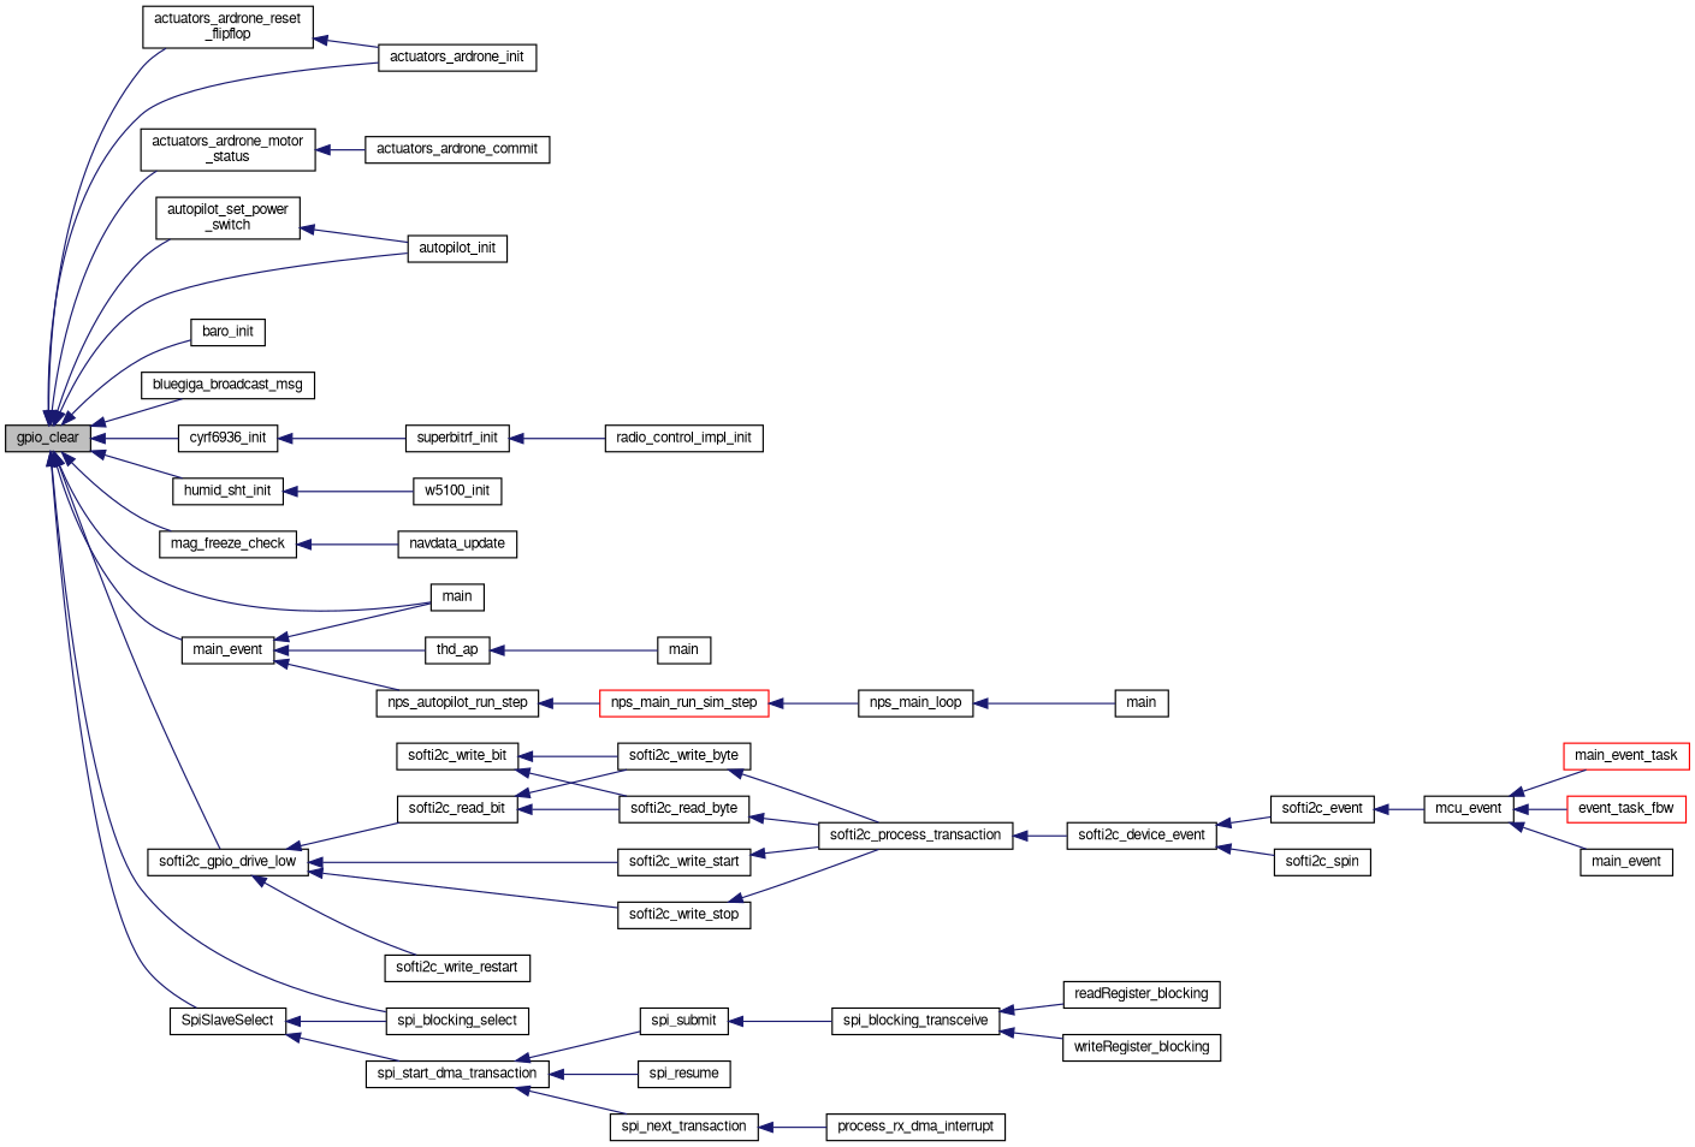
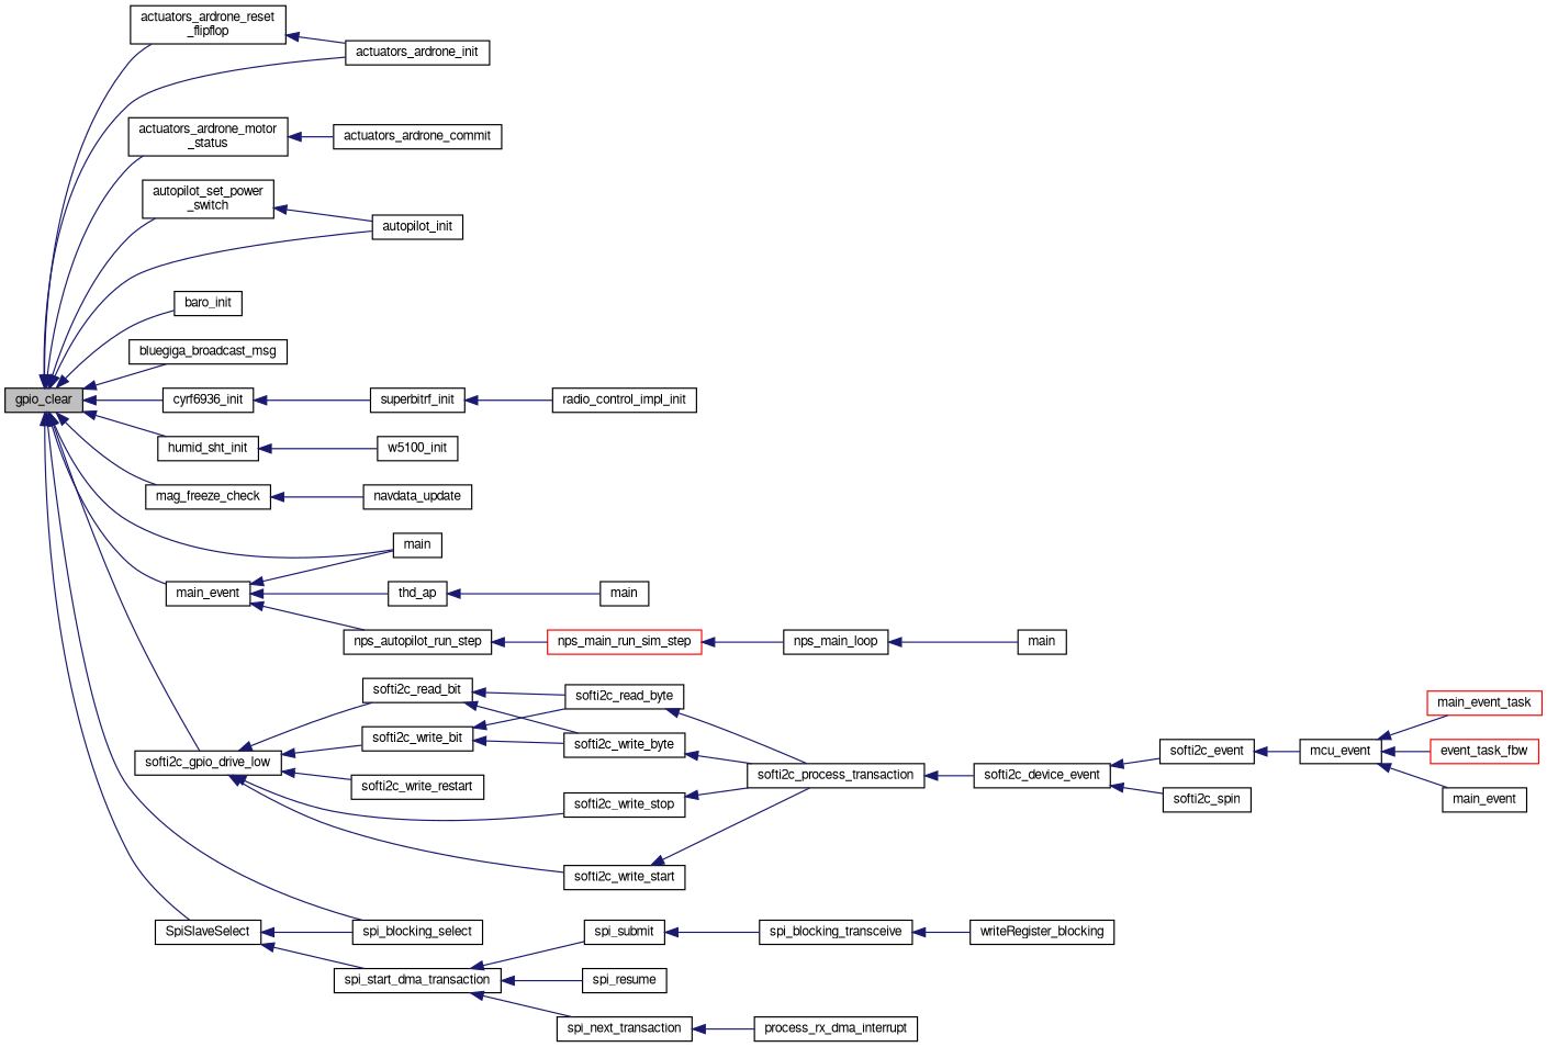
  digraph {
    rankdir=LR
    node [color=black fillcolor=white fontname=FreeSans fontsize=10 shape=record style=filled]
    edge [color=midnightblue dir=back fontname=FreeSans fontsize=10 labelfontname=FreeSans labelfontsize=10 style=solid]
    n1 [fillcolor=grey75 fontcolor=black height=0.2 label=gpio_clear width=0.4]
    n2 [height=0.2 label=actuators_ardrone_init width=0.4]
    n3 [height=0.2 label="actuators_ardrone_motor\l_status" width=0.4]
    n4 [height=0.2 label="actuators_ardrone_reset\l_flipflop" width=0.4]
    n5 [height=0.2 label=autopilot_init width=0.4]
    n6 [height=0.2 label="autopilot_set_power\l_switch" width=0.4]
    n7 [height=0.2 label=baro_init width=0.4]
    n8 [height=0.2 label=bluegiga_broadcast_msg width=0.4]
    n9 [height=0.2 label=cyrf6936_init width=0.4]
    n10 [height=0.2 label=humid_sht_init width=0.4]
    n11 [height=0.2 label=mag_freeze_check width=0.4]
    n12 [height=0.2 label=main width=0.4]
    n13 [height=0.2 label=main_event width=0.4]
    n14 [height=0.2 label=softi2c_gpio_drive_low width=0.4]
    n15 [height=0.2 label=spi_blocking_select width=0.4]
    n16 [height=0.2 label=SpiSlaveSelect width=0.4]
    n17 [height=0.2 label=actuators_ardrone_commit width=0.4]
    n18 [height=0.2 label=superbitrf_init width=0.4]
    n19 [height=0.2 label=w5100_init width=0.4]
    n20 [height=0.2 label=navdata_update width=0.4]
    n21 [height=0.2 label=thd_ap width=0.4]
    n22 [height=0.2 label=nps_autopilot_run_step width=0.4]
    n23 [height=0.2 label=softi2c_write_start width=0.4]
    n24 [height=0.2 label=softi2c_write_bit width=0.4]
    n25 [height=0.2 label=softi2c_read_bit width=0.4]
    n26 [height=0.2 label=softi2c_write_restart width=0.4]
    n27 [height=0.2 label=softi2c_write_stop width=0.4]
    n28 [height=0.2 label=spi_start_dma_transaction width=0.4]
    n29 [height=0.2 label=radio_control_impl_init width=0.4]
    n30 [height=0.2 label=main width=0.4]
    n31 [color=red height=0.2 label=nps_main_run_sim_step width=0.4]
    n32 [height=0.2 label=nps_main_loop width=0.4]
    n33 [height=0.2 label=main width=0.4]
    n34 [height=0.2 label=softi2c_process_transaction width=0.4]
    n35 [height=0.2 label=softi2c_write_byte width=0.4]
    n36 [height=0.2 label=softi2c_read_byte width=0.4]
    n37 [height=0.2 label=softi2c_device_event width=0.4]
    n38 [height=0.2 label=softi2c_event width=0.4]
    n39 [height=0.2 label=softi2c_spin width=0.4]
    n40 [height=0.2 label=mcu_event width=0.4]
    n41 [color=red height=0.2 label=main_event_task width=0.4]
    n42 [color=red height=0.2 label=event_task_fbw width=0.4]
    n43 [height=0.2 label=main_event width=0.4]
    n44 [height=0.2 label=spi_submit width=0.4]
    n45 [height=0.2 label=spi_resume width=0.4]
    n46 [height=0.2 label=spi_next_transaction width=0.4]
    n47 [height=0.2 label=spi_blocking_transceive width=0.4]
    n48 [height=0.2 label=process_rx_dma_interrupt width=0.4]
-   n49 [height=0.2 label=readRegister_blocking width=0.4]
    n50 [height=0.2 label=writeRegister_blocking width=0.4]
    n1 -> n2
    n1 -> n3
    n1 -> n4
    n1 -> n5
    n1 -> n6
    n1 -> n7
    n1 -> n8
    n1 -> n9
    n1 -> n10
    n1 -> n11
    n1 -> n12
    n1 -> n13
    n1 -> n14
    n1 -> n15
    n1 -> n16
    n3 -> n17
    n4 -> n2
    n6 -> n5
    n9 -> n18
    n10 -> n19
    n11 -> n20
    n13 -> n12
    n13 -> n21
    n13 -> n22
    n14 -> n23
+   n14 -> n24
    n14 -> n25
    n14 -> n26
    n14 -> n27
    n16 -> n15
    n16 -> n28
    n18 -> n29
    n21 -> n30
    n22 -> n31
    n23 -> n34
    n24 -> n35
    n24 -> n36
    n25 -> n35
    n25 -> n36
    n27 -> n34
    n28 -> n44
    n28 -> n45
    n28 -> n46
    n31 -> n32
    n32 -> n33
    n34 -> n37
    n35 -> n34
    n36 -> n34
    n37 -> n38
    n37 -> n39
    n38 -> n40
    n40 -> n41
    n40 -> n42
    n40 -> n43
    n44 -> n47
    n46 -> n48
-   n47 -> n49
    n47 -> n50
  }
